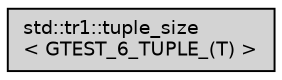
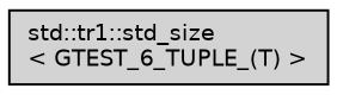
  digraph {
    rankdir=TB
-   n1 [color=black fillcolor=lightgrey fontname=Helvetica fontsize=10 height=0.2 label="std::tr1::tuple_size\l\< GTEST_6_TUPLE_(T) \>" shape=record style=filled width=0.4]
+   n1 [color=black fillcolor=lightgrey fontname=Helvetica fontsize=10 height=0.2 label="std::tr1::std_size\l\< GTEST_6_TUPLE_(T) \>" shape=record style=filled width=0.4]
  }
